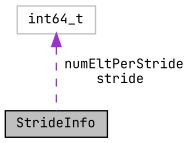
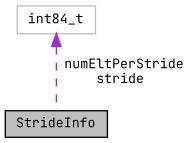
  digraph {
    fontname="JetBrains Mono"
    node [fontname="JetBrains Mono" fontsize=10 shape=record]
    n1 [color=black fillcolor=grey75 fontcolor=black height=0.2 label=StrideInfo style=filled width=0.4]
-   n2 [color=grey75 height=0.2 label=int64_t width=0.4]
+   n2 [color=grey75 height=0.2 label=int84_t width=0.4]
    n2 -> n1 [color=darkorchid3 dir=back fontname="JetBrains Mono" fontsize=10 label=" numEltPerStride\nstride" labelfontname=Helvetica labelfontsize=10 style=dashed]
  }
